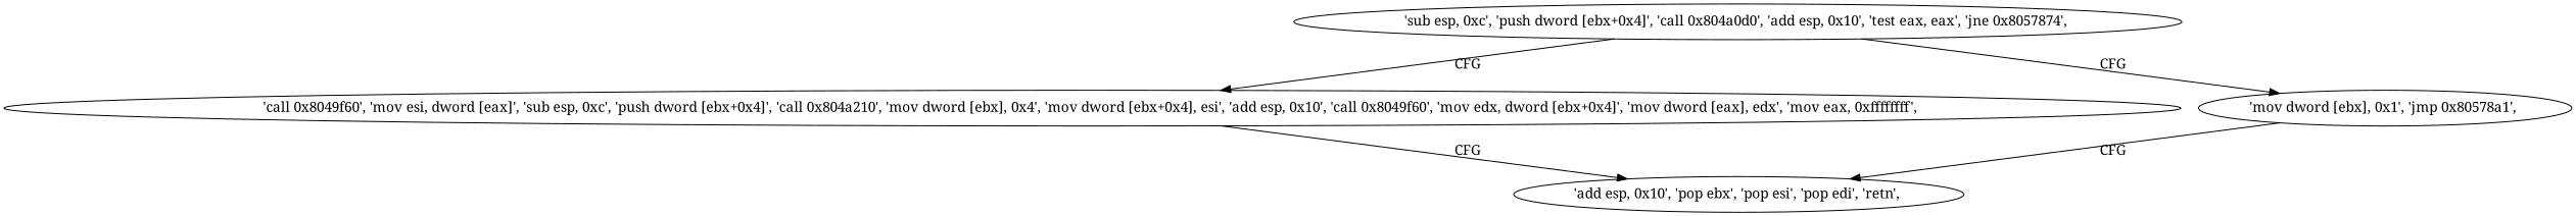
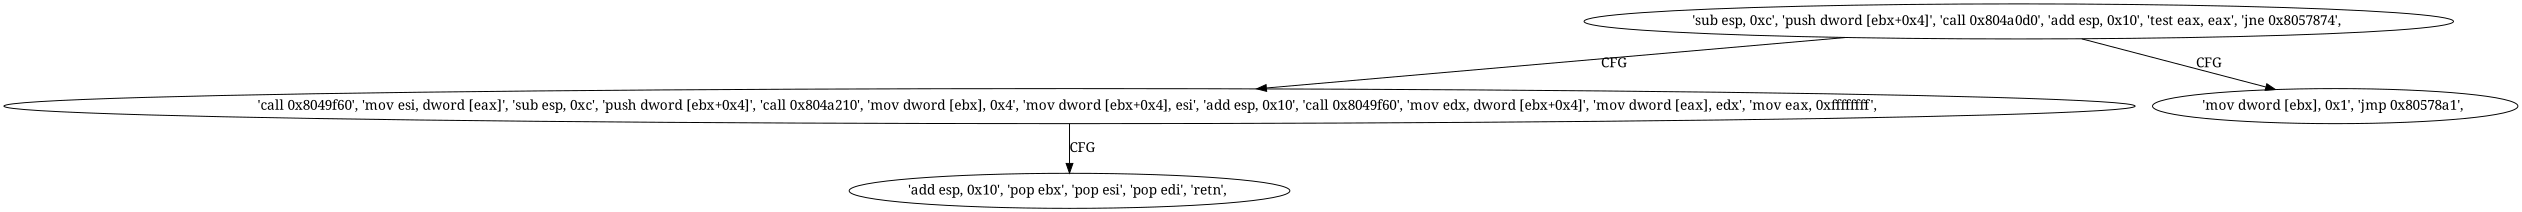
  digraph {
    fontname="Noto Serif"
    node [fontname="Noto Serif"]
    edge [fontname="Noto Serif"]
    n1 [label="'sub esp, 0xc', 'push dword [ebx+0x4]', 'call 0x804a0d0', 'add esp, 0x10', 'test eax, eax', 'jne 0x8057874', "]
    n2 [label="'call 0x8049f60', 'mov esi, dword [eax]', 'sub esp, 0xc', 'push dword [ebx+0x4]', 'call 0x804a210', 'mov dword [ebx], 0x4', 'mov dword [ebx+0x4], esi', 'add esp, 0x10', 'call 0x8049f60', 'mov edx, dword [ebx+0x4]', 'mov dword [eax], edx', 'mov eax, 0xffffffff', "]
    n3 [label="'mov dword [ebx], 0x1', 'jmp 0x80578a1', "]
    n4 [label="'add esp, 0x10', 'pop ebx', 'pop esi', 'pop edi', 'retn', "]
    n1 -> n2 [label=CFG]
    n1 -> n3 [label=CFG]
    n2 -> n4 [label=CFG]
-   n3 -> n4 [label=CFG]
  }
